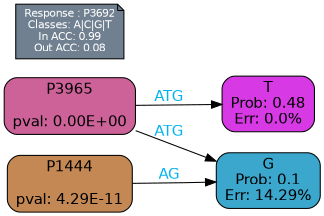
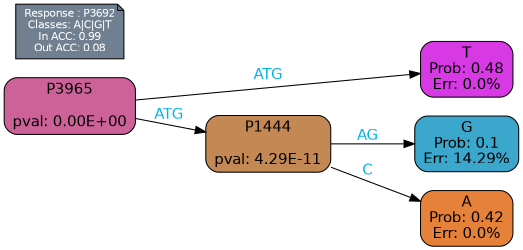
  digraph {
    rankdir=LR
    ranksep=equally
    splines=polylines
    node [color=black fontname=helvetica shape=box style="filled, rounded"]
    edge [fontcolor=deepskyblue2 fontname=helvetica]
    n1 [fillcolor="#3ba7cc" label="G\nProb: 0.1\nErr: 14.29%"]
+   n2 [fillcolor="#e58139" label="A\nProb: 0.42\nErr: 0.0%"]
    n3 [fillcolor="#d739e5" label="T\nProb: 0.48\nErr: 0.0%"]
    n4 [align=left fillcolor=slategray fontcolor=white fontsize=10 label="Response : P3692\nClasses: A|C|G|T\nIn ACC: 0.99\nOut ACC: 0.08\n" shape=note style=filled]
    n5 [fillcolor="#cd6299" label="P3965\n\npval: 0.00E+00"]
    n6 [fillcolor="#c48854" label="P1444\n\npval: 4.29E-11"]
    subgraph sub_1 {
      rank=same
      n1
+     n2
      n3
    }
    subgraph sub_2 {
      rank=same
      n4
      n5
    }
    n5 -> n3 [label=ATG]
-   n5 -> n1 [label=ATG]
+   n5 -> n6 [label=ATG]
    n6 -> n1 [label=AG]
+   n6 -> n2 [label=C]
  }
